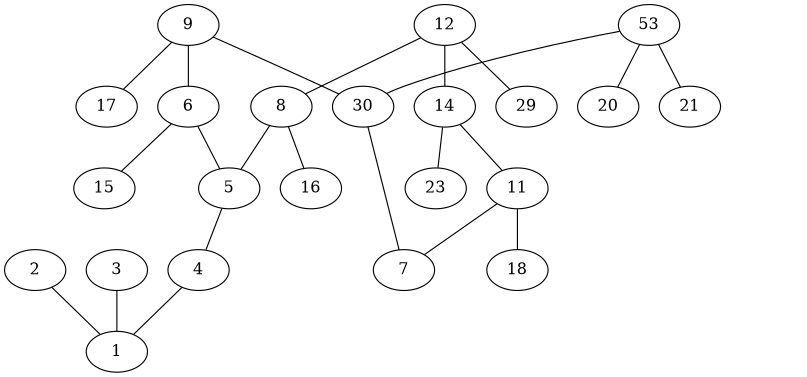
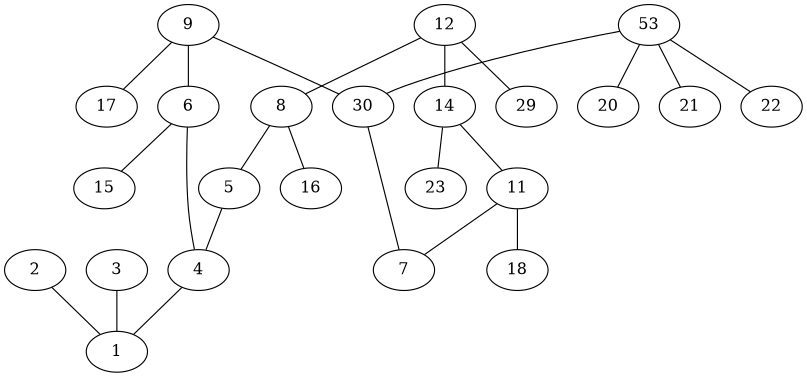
  graph {
    node [chem=C]
    edge [valence=1]
    1 [chem=N]
    2 [chem=O]
    3 [chem=O]
    4
    5
    6
    15 [chem=H]
    8
    16 [chem=H]
    9
    n11 [label=30]
    17 [chem=H]
    7
    11
    18 [chem=H]
    12
    14
    n18 [chem=H label=29]
    23 [chem=H]
    n20 [label=53]
    20 [chem=H]
    21 [chem=H]
+   22 [chem=H]
    2 -- 1
    3 -- 1 [valence=2]
    4 -- 1
    5 -- 4 [valence=2]
-   6 -- 5
+   6 -- 4
    6 -- 15
    8 -- 5
    8 -- 16
    9 -- 6 [valence=2]
    9 -- n11
    9 -- 17
    n11 -- 7 [valence=2]
    11 -- 7
    11 -- 18
    12 -- 8 [valence=2]
    12 -- 14
    12 -- n18
    14 -- 11 [valence=2]
    14 -- 23
    n20 -- n11
    n20 -- 20
    n20 -- 21
+   n20 -- 22
  }
